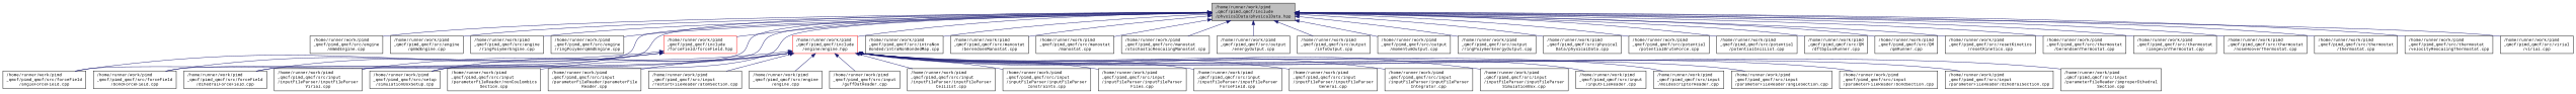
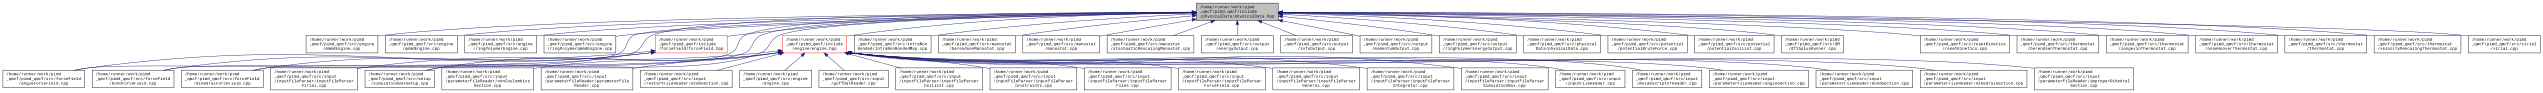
  digraph {
    fontname="Roboto Mono"
    node [color=black fillcolor=white fontname="Roboto Mono" fontsize=10 shape=record style=filled]
    edge [color=midnightblue dir=back fontname="Roboto Mono" fontsize=10 labelfontname=Helvetica labelfontsize=10 style=solid]
    n1 [fillcolor=grey75 fontcolor=black height=0.2 label="/home/runner/work/pimd\l_qmcf/pimd_qmcf/include\l/physicalData/physicalData.hpp" width=0.4]
    n2 [height=0.2 label="/home/runner/work/pimd\l_qmcf/pimd_qmcf/src/engine\l/mmmdEngine.cpp" width=0.4]
    n3 [height=0.2 label="/home/runner/work/pimd\l_qmcf/pimd_qmcf/src/engine\l/qmmdEngine.cpp" width=0.4]
    n4 [height=0.2 label="/home/runner/work/pimd\l_qmcf/pimd_qmcf/src/engine\l/ringPolymerEngine.cpp" width=0.4]
    n5 [height=0.2 label="/home/runner/work/pimd\l_qmcf/pimd_qmcf/src/engine\l/ringPolymerqmmdEngine.cpp" width=0.4]
    n6 [height=0.2 label="/home/runner/work/pimd\l_qmcf/pimd_qmcf/src/forceField\l/angleForceField.cpp" width=0.4]
    n7 [height=0.2 label="/home/runner/work/pimd\l_qmcf/pimd_qmcf/src/forceField\l/bondForceField.cpp" width=0.4]
    n8 [height=0.2 label="/home/runner/work/pimd\l_qmcf/pimd_qmcf/src/forceField\l/dihedralForceField.cpp" width=0.4]
    n9 [height=0.2 label="/home/runner/work/pimd\l_qmcf/pimd_qmcf/src/input\l/inputFileParser/inputFileParser\lVirial.cpp" width=0.4]
    n10 [height=0.2 label="/home/runner/work/pimd\l_qmcf/pimd_qmcf/src/intraNon\lBonded/intraNonBondedMap.cpp" width=0.4]
    n11 [height=0.2 label="/home/runner/work/pimd\l_qmcf/pimd_qmcf/src/manostat\l/berendsenManostat.cpp" width=0.4]
    n12 [height=0.2 label="/home/runner/work/pimd\l_qmcf/pimd_qmcf/src/manostat\l/manostat.cpp" width=0.4]
    n13 [height=0.2 label="/home/runner/work/pimd\l_qmcf/pimd_qmcf/src/manostat\l/stochasticRescalingManostat.cpp" width=0.4]
    n14 [height=0.2 label="/home/runner/work/pimd\l_qmcf/pimd_qmcf/src/output\l/energyOutput.cpp" width=0.4]
    n15 [height=0.2 label="/home/runner/work/pimd\l_qmcf/pimd_qmcf/src/output\l/infoOutput.cpp" width=0.4]
    n16 [height=0.2 label="/home/runner/work/pimd\l_qmcf/pimd_qmcf/src/output\l/momentumOutput.cpp" width=0.4]
    n17 [height=0.2 label="/home/runner/work/pimd\l_qmcf/pimd_qmcf/src/output\l/ringPolymerEnergyOutput.cpp" width=0.4]
    n18 [height=0.2 label="/home/runner/work/pimd\l_qmcf/pimd_qmcf/src/physical\lData/physicalData.cpp" width=0.4]
    n19 [height=0.2 label="/home/runner/work/pimd\l_qmcf/pimd_qmcf/src/potential\l/potentialBruteForce.cpp" width=0.4]
    n20 [height=0.2 label="/home/runner/work/pimd\l_qmcf/pimd_qmcf/src/potential\l/potentialCellList.cpp" width=0.4]
    n21 [height=0.2 label="/home/runner/work/pimd\l_qmcf/pimd_qmcf/src/QM\l/dftbplusRunner.cpp" width=0.4]
-   n22 [height=0.2 label="/home/runner/work/pimd\l_qmcf/pimd_qmcf/src/QM\l/qmRunner.cpp" width=0.4]
    n23 [height=0.2 label="/home/runner/work/pimd\l_qmcf/pimd_qmcf/src/resetKinetics\l/resetKinetics.cpp" width=0.4]
    n24 [height=0.2 label="/home/runner/work/pimd\l_qmcf/pimd_qmcf/src/setup\l/simulationBoxSetup.cpp" width=0.4]
    n25 [height=0.2 label="/home/runner/work/pimd\l_qmcf/pimd_qmcf/src/thermostat\l/berendsenThermostat.cpp" width=0.4]
    n26 [height=0.2 label="/home/runner/work/pimd\l_qmcf/pimd_qmcf/src/thermostat\l/langevinThermostat.cpp" width=0.4]
    n27 [height=0.2 label="/home/runner/work/pimd\l_qmcf/pimd_qmcf/src/thermostat\l/noseHooverThermostat.cpp" width=0.4]
    n28 [height=0.2 label="/home/runner/work/pimd\l_qmcf/pimd_qmcf/src/thermostat\l/thermostat.cpp" width=0.4]
    n29 [height=0.2 label="/home/runner/work/pimd\l_qmcf/pimd_qmcf/src/thermostat\l/velocityRescalingThermostat.cpp" width=0.4]
    n30 [height=0.2 label="/home/runner/work/pimd\l_qmcf/pimd_qmcf/src/virial\l/virial.cpp" width=0.4]
    n31 [color=red height=0.2 label="/home/runner/work/pimd\l_qmcf/pimd_qmcf/include\l/engine/engine.hpp" width=0.4]
    n32 [color=red height=0.2 label="/home/runner/work/pimd\l_qmcf/pimd_qmcf/include\l/forceField/forceField.hpp" width=0.4]
    n33 [height=0.2 label="/home/runner/work/pimd\l_qmcf/pimd_qmcf/src/engine\l/engine.cpp" width=0.4]
    n34 [height=0.2 label="/home/runner/work/pimd\l_qmcf/pimd_qmcf/src/input\l/guffDatReader.cpp" width=0.4]
    n35 [height=0.2 label="/home/runner/work/pimd\l_qmcf/pimd_qmcf/src/input\l/inputFileParser/inputFileParser\lCelllist.cpp" width=0.4]
    n36 [height=0.2 label="/home/runner/work/pimd\l_qmcf/pimd_qmcf/src/input\l/inputFileParser/inputFileParser\lConstraints.cpp" width=0.4]
    n37 [height=0.2 label="/home/runner/work/pimd\l_qmcf/pimd_qmcf/src/input\l/inputFileParser/inputFileParser\lFiles.cpp" width=0.4]
    n38 [height=0.2 label="/home/runner/work/pimd\l_qmcf/pimd_qmcf/src/input\l/inputFileParser/inputFileParser\lForceField.cpp" width=0.4]
    n39 [height=0.2 label="/home/runner/work/pimd\l_qmcf/pimd_qmcf/src/input\l/inputFileParser/inputFileParser\lGeneral.cpp" width=0.4]
    n40 [height=0.2 label="/home/runner/work/pimd\l_qmcf/pimd_qmcf/src/input\l/inputFileParser/inputFileParser\lIntegrator.cpp" width=0.4]
    n41 [height=0.2 label="/home/runner/work/pimd\l_qmcf/pimd_qmcf/src/input\l/inputFileParser/inputFileParser\lSimulationBox.cpp" width=0.4]
    n42 [height=0.2 label="/home/runner/work/pimd\l_qmcf/pimd_qmcf/src/input\l/inputFileReader.cpp" width=0.4]
    n43 [height=0.2 label="/home/runner/work/pimd\l_qmcf/pimd_qmcf/src/input\l/moldescriptorReader.cpp" width=0.4]
    n44 [height=0.2 label="/home/runner/work/pimd\l_qmcf/pimd_qmcf/src/input\l/parameterFileReader/angleSection.cpp" width=0.4]
    n45 [height=0.2 label="/home/runner/work/pimd\l_qmcf/pimd_qmcf/src/input\l/parameterFileReader/bondSection.cpp" width=0.4]
    n46 [height=0.2 label="/home/runner/work/pimd\l_qmcf/pimd_qmcf/src/input\l/parameterFileReader/dihedralSection.cpp" width=0.4]
    n47 [height=0.2 label="/home/runner/work/pimd\l_qmcf/pimd_qmcf/src/input\l/parameterFileReader/improperDihedral\lSection.cpp" width=0.4]
    n48 [height=0.2 label="/home/runner/work/pimd\l_qmcf/pimd_qmcf/src/input\l/parameterFileReader/nonCoulombics\lSection.cpp" width=0.4]
    n49 [height=0.2 label="/home/runner/work/pimd\l_qmcf/pimd_qmcf/src/input\l/parameterFileReader/parameterFile\lReader.cpp" width=0.4]
    n50 [height=0.2 label="/home/runner/work/pimd\l_qmcf/pimd_qmcf/src/input\l/restartFileReader/atomSection.cpp" width=0.4]
    n1 -> n2
    n1 -> n3
    n1 -> n4
    n1 -> n5
    n1 -> n6
    n1 -> n7
    n1 -> n8
    n1 -> n9
    n1 -> n10
    n1 -> n11
    n1 -> n12
    n1 -> n13
    n1 -> n14
    n1 -> n15
    n1 -> n16
    n1 -> n17
    n1 -> n18
    n1 -> n19
    n1 -> n20
    n1 -> n21
-   n1 -> n22
    n1 -> n23
    n1 -> n24
    n1 -> n25
    n1 -> n26
    n1 -> n27
    n1 -> n28
    n1 -> n29
    n1 -> n30
    n1 -> n31
    n1 -> n32
    n31 -> n9
    n31 -> n24
    n31 -> n33
    n31 -> n34
    n31 -> n35
    n31 -> n36
    n31 -> n37
    n31 -> n38
    n31 -> n39
    n31 -> n40
    n31 -> n41
    n31 -> n42
    n31 -> n43
    n31 -> n44
    n31 -> n45
    n31 -> n46
    n31 -> n47
    n31 -> n48
    n31 -> n49
    n31 -> n50
    n32 -> n6
    n32 -> n7
    n32 -> n8
  }
